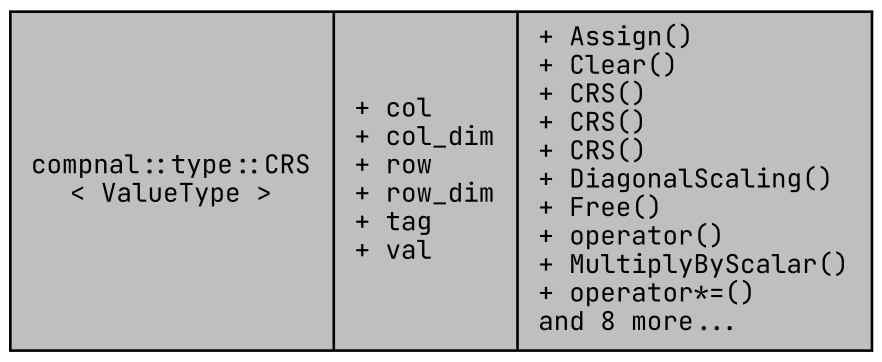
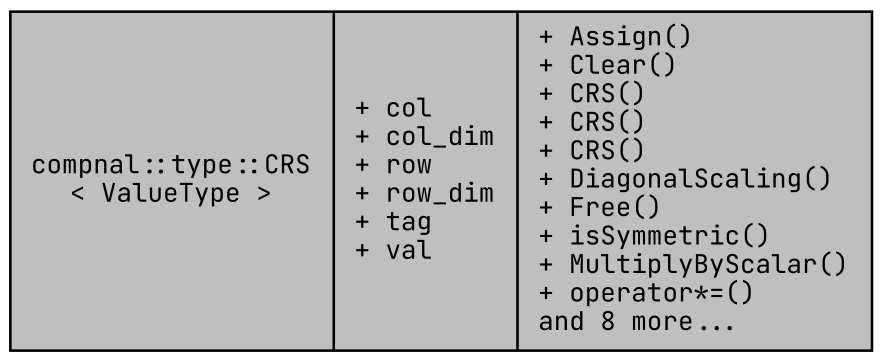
  digraph {
    rankdir=LR
    fontname="JetBrains Mono"
-   n1 [color=black fillcolor=grey75 fontcolor=black fontname="JetBrains Mono" fontsize=10 height=0.2 label="{compnal::type::CRS\l\< ValueType \>\n|+ col\l+ col_dim\l+ row\l+ row_dim\l+ tag\l+ val\l|+ Assign()\l+ Clear()\l+ CRS()\l+ CRS()\l+ CRS()\l+ DiagonalScaling()\l+ Free()\l+ operator()\l+ MultiplyByScalar()\l+ operator*=()\land 8 more...\l}" shape=record style=filled width=0.4]
+   n1 [color=black fillcolor=grey75 fontcolor=black fontname="JetBrains Mono" fontsize=10 height=0.2 label="{compnal::type::CRS\l\< ValueType \>\n|+ col\l+ col_dim\l+ row\l+ row_dim\l+ tag\l+ val\l|+ Assign()\l+ Clear()\l+ CRS()\l+ CRS()\l+ CRS()\l+ DiagonalScaling()\l+ Free()\l+ isSymmetric()\l+ MultiplyByScalar()\l+ operator*=()\land 8 more...\l}" shape=record style=filled width=0.4]
  }
